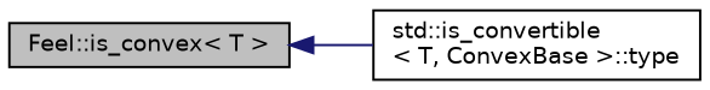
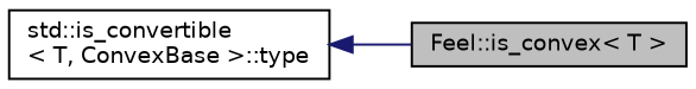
  digraph {
    rankdir=LR
    node [color=black fontname=Helvetica fontsize=10 shape=record style=filled]
    n1 [fillcolor=grey75 fontcolor=black height=0.2 label="Feel::is_convex\< T \>" width=0.4]
    n2 [fillcolor=white height=0.2 label="std::is_convertible\l\< T, ConvexBase \>::type" width=0.4]
-   n1 -> n2 [color=midnightblue dir=back fontname=Helvetica fontsize=10 labelfontname=Helvetica labelfontsize=10 style=solid]
+   n2 -> n1 [color=midnightblue dir=back fontname=Helvetica fontsize=10 labelfontname=Helvetica labelfontsize=10 style=solid]
  }
